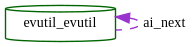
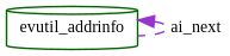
  digraph {
    fontname="Liberation Serif"
-   n1 [color=darkgreen fillcolor=white fontcolor=black fontname="Liberation Serif" fontsize=10 height=0.2 label=evutil_evutil shape=cylinder style=filled width=0.4]
+   n1 [color=darkgreen fillcolor=white fontcolor=black fontname="Liberation Serif" fontsize=10 height=0.2 label=evutil_addrinfo shape=cylinder style=filled width=0.4]
    n1 -> n1 [color=darkorchid3 dir=back fontname="Liberation Serif" fontsize=10 label=" ai_next" labelfontname=Helvetica labelfontsize=10 style=dashed]
  }
